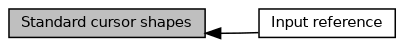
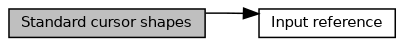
  digraph {
    rankdir=LR
    fontname="DejaVu Sans"
    node [color=black fontname="DejaVu Sans" fontsize=10 shape=box style=filled]
    n1 [fillcolor=grey75 fontcolor=black height=0.2 label="Standard cursor shapes" width=0.4]
    n2 [fillcolor=white height=0.2 label="Input reference" width=0.4]
-   n1 -> n2 [dir=back fontname="DejaVu Sans" fontsize=10 labelfontname=Helvetica labelfontsize=10 shape=plaintext style=solid]
+   n2 -> n1 [dir=back fontname="DejaVu Sans" fontsize=10 labelfontname=Helvetica labelfontsize=10 shape=plaintext style=solid]
  }
